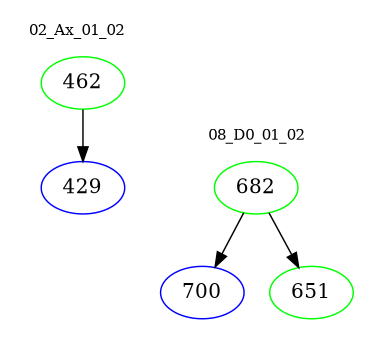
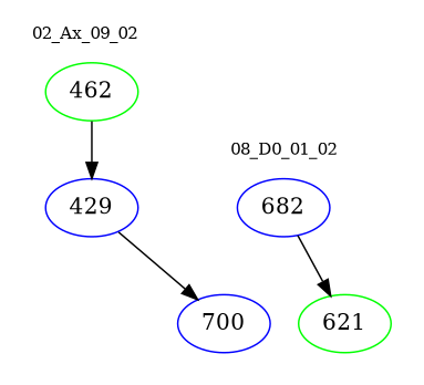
  digraph {
    node [color=green]
    edge [color=black]
    n1 [label=462]
    n2 [color=blue label=429]
-   n3 [label=682]
-   n4 [label=651]
+   n3 [color=blue label=682]
+   n4 [label=621]
    n5 [color=blue label=700]
    subgraph cluster_1 {
      color=white
      fontsize=10
-     label="02_Ax_01_02"
+     label="02_Ax_09_02"
      n1
      n2
    }
    subgraph cluster_2 {
      color=white
      fontsize=10
      label="08_D0_01_02"
      n3
      n4
      n5
    }
    n1 -> n2
    n3 -> n4
-   n3 -> n5
+   n2 -> n5
  }
